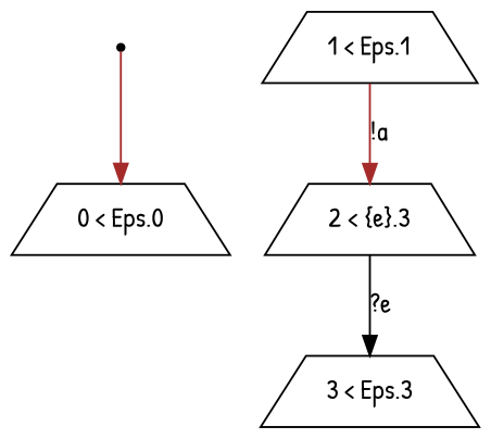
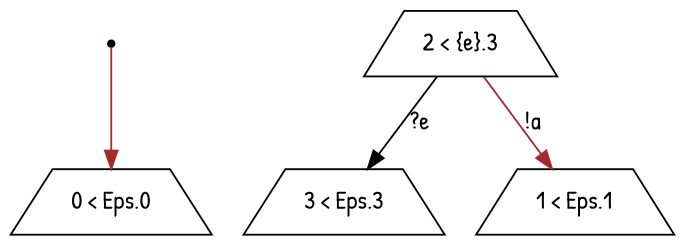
  digraph {
    fontname="Patrick Hand"
    node [fontname="Patrick Hand" shape=trapezium]
    edge [color=brown fontname="Patrick Hand"]
    ENTRY [shape=point]
    n2 [label="0 < Eps.0\n"]
    n3 [label="3 < Eps.3\n"]
    n4 [label="2 < {e}.3\n"]
    n5 [label="1 < Eps.1\n"]
    ENTRY -> n2
    n4 -> n3 [color=black label="?e"]
-   n5 -> n4 [label="!a"]
+   n4 -> n5 [label="!a"]
  }
